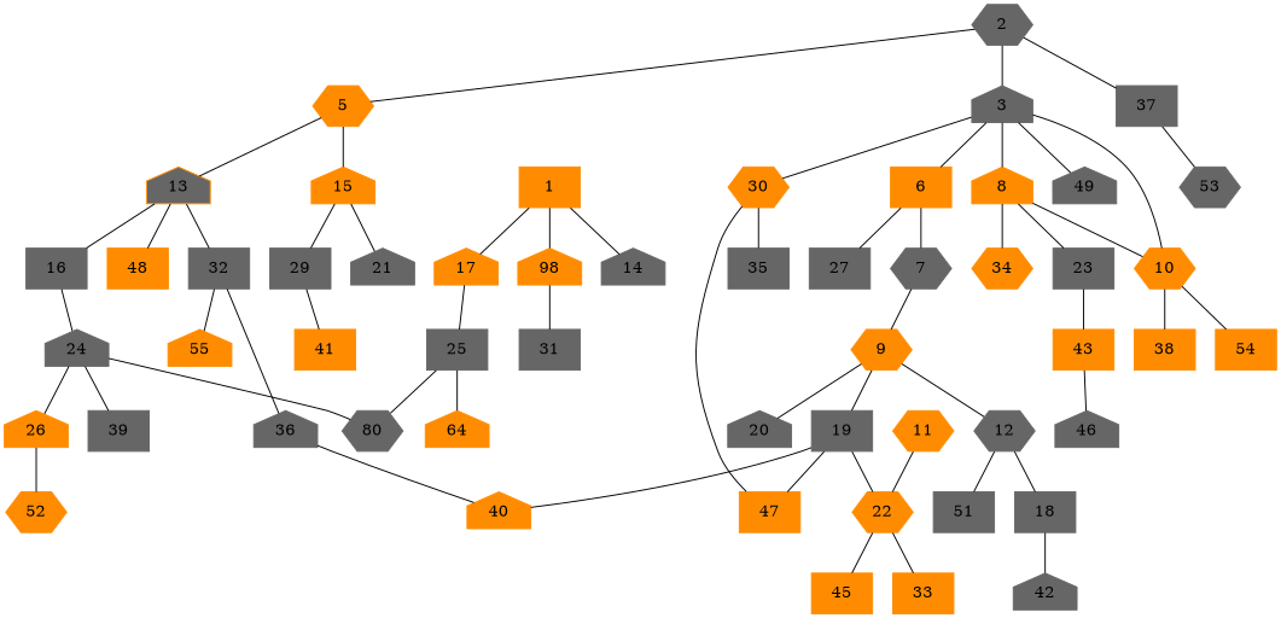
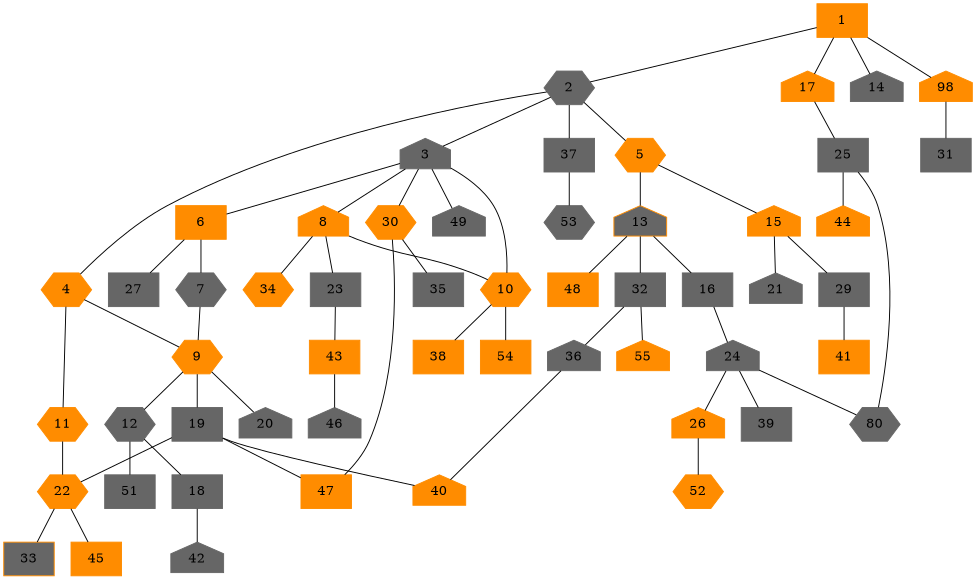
  graph {
    node [color=darkorange shape=box style=filled]
    2 [color=gray40 shape=hexagon]
    1
    14 [color=gray40 shape=house]
    17 [shape=house]
    n5 [label=98 shape=house]
    3 [color=gray40 shape=house]
+   4 [shape=hexagon]
    5 [shape=hexagon]
    37 [color=gray40]
    25 [color=gray40]
    31 [color=gray40]
    6
    8 [shape=house]
    10 [shape=hexagon]
    30 [shape=hexagon]
    49 [color=gray40 shape=house]
    9 [shape=hexagon]
    11 [shape=hexagon]
    13 [fillcolor=gray40 shape=house]
    15 [shape=house]
    53 [color=gray40 shape=hexagon]
    7 [color=gray40 shape=hexagon]
    27 [color=gray40]
    23 [color=gray40]
    34 [shape=hexagon]
    38
    54
    47
    35 [color=gray40]
    12 [color=gray40 shape=hexagon]
    19 [color=gray40]
    20 [color=gray40 shape=house]
    22 [shape=hexagon]
    16 [color=gray40]
    32 [color=gray40]
    48
    21 [color=gray40 shape=house]
    29 [color=gray40]
    43
    18 [color=gray40]
    51 [color=gray40]
    40 [shape=house]
-   33
+   33 [fillcolor=gray40]
    45
-   44 [shape=house label=64]
+   44 [shape=house]
    42 [color=gray40 shape=house]
    24 [color=gray40 shape=house]
    36 [color=gray40 shape=house]
    55 [shape=house]
    41
    26 [shape=house]
    39 [color=gray40]
    n53 [color=gray40 label=80 shape=hexagon]
    46 [color=gray40 shape=house]
    52 [shape=hexagon]
    2 -- 3
+   2 -- 4
    2 -- 5
    2 -- 37
+   1 -- 2
    1 -- 14
    1 -- 17
    1 -- n5
    17 -- 25
    n5 -- 31
    3 -- 6
    3 -- 8
    3 -- 10
    3 -- 30
    3 -- 49
+   4 -- 9
+   4 -- 11
    5 -- 13
    5 -- 15
    37 -- 53
    25 -- 44
    25 -- n53
    6 -- 7
    6 -- 27
    8 -- 10
    8 -- 23
    8 -- 34
    10 -- 38
    10 -- 54
    30 -- 47
    30 -- 35
    9 -- 12
    9 -- 19
    9 -- 20
    11 -- 22
    13 -- 16
    13 -- 32
    13 -- 48
    15 -- 21
    15 -- 29
    7 -- 9
    23 -- 43
    12 -- 18
    12 -- 51
    19 -- 47
    19 -- 22
    19 -- 40
    22 -- 33
    22 -- 45
    16 -- 24
    32 -- 36
    32 -- 55
    29 -- 41
    43 -- 46
    18 -- 42
    24 -- 26
    24 -- 39
    24 -- n53
    36 -- 40
    26 -- 52
  }
